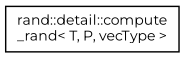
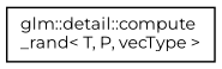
  digraph {
    rankdir=LR
    fontname=Montserrat
-   n1 [color=black fillcolor=white fontname=Montserrat fontsize=10 height=0.2 label="rand::detail::compute\l_rand\< T, P, vecType \>" shape=record style=filled width=0.4]
+   n1 [color=black fillcolor=white fontname=Montserrat fontsize=10 height=0.2 label="glm::detail::compute\l_rand\< T, P, vecType \>" shape=record style=filled width=0.4]
  }
